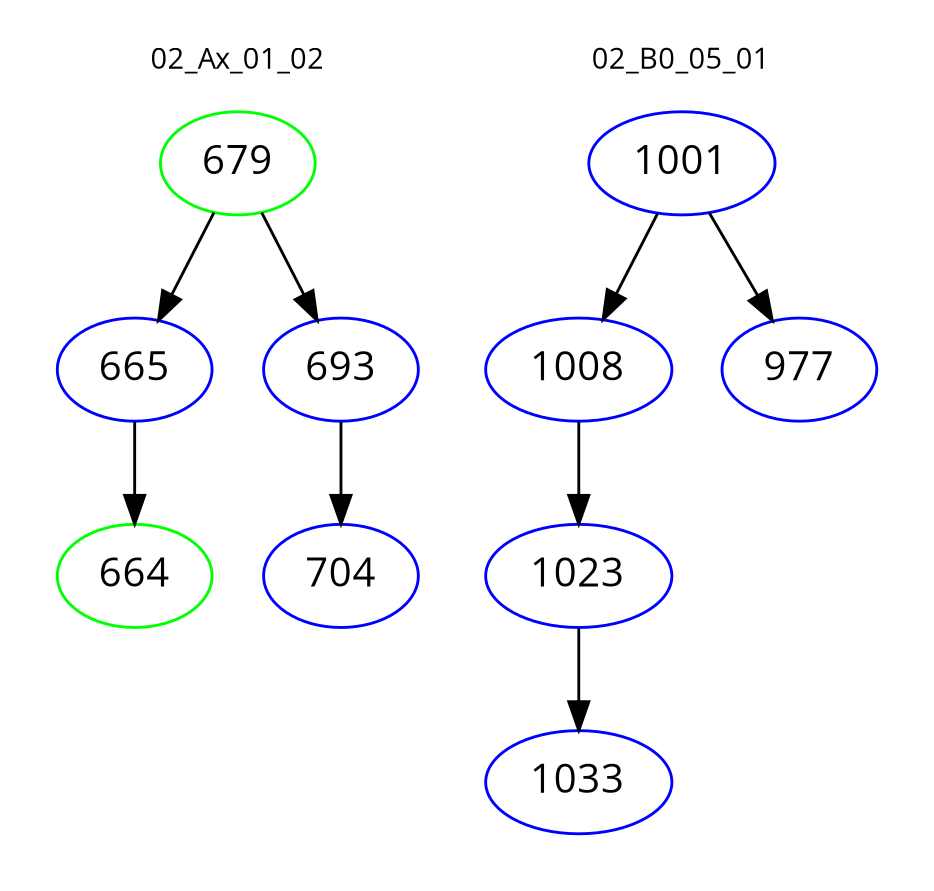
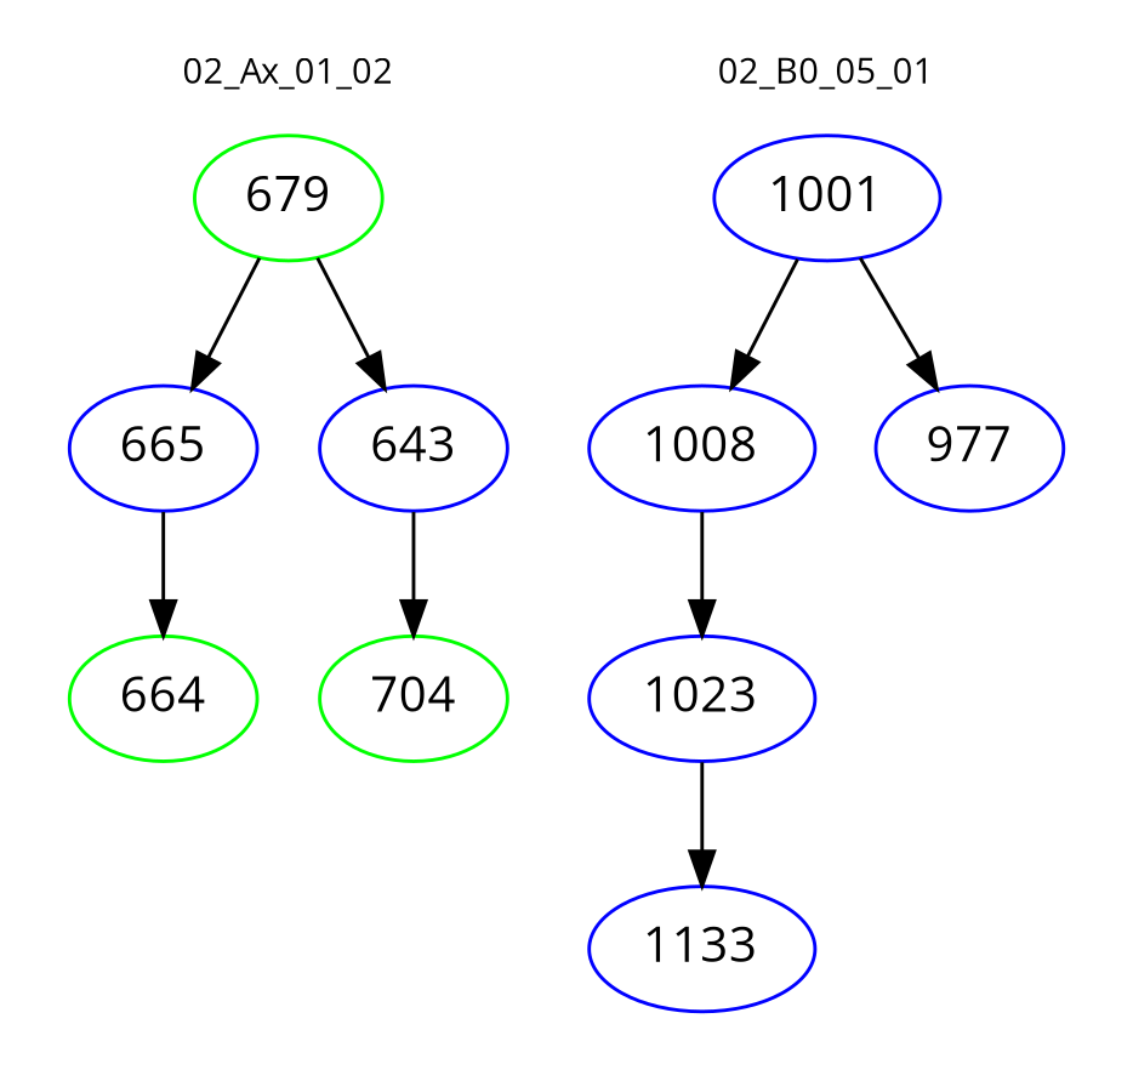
  digraph {
    fontname="Open Sans"
    node [color=blue fontname="Open Sans"]
    edge [color=black fontname="Open Sans"]
    n1 [color=green label=679]
    n2 [label=665]
-   n3 [label=693]
+   n3 [label=643]
    n4 [color=green label=664]
-   n5 [label=704]
+   n5 [color=green label=704]
    n6 [label=1008]
    n7 [label=1001]
    n8 [label=1023]
    n9 [label=977]
-   n10 [label=1033]
+   n10 [label=1133]
    subgraph cluster_1 {
      color=white
      fontsize=10
      label="02_Ax_01_02"
      n1
      n2
      n3
      n4
      n5
    }
    subgraph cluster_2 {
      color=white
      fontsize=10
      label="02_B0_05_01"
      n6
      n7
      n8
      n9
      n10
    }
    n1 -> n2
    n1 -> n3
    n2 -> n4
    n3 -> n5
    n6 -> n8
    n7 -> n6
    n7 -> n9
    n8 -> n10
  }
